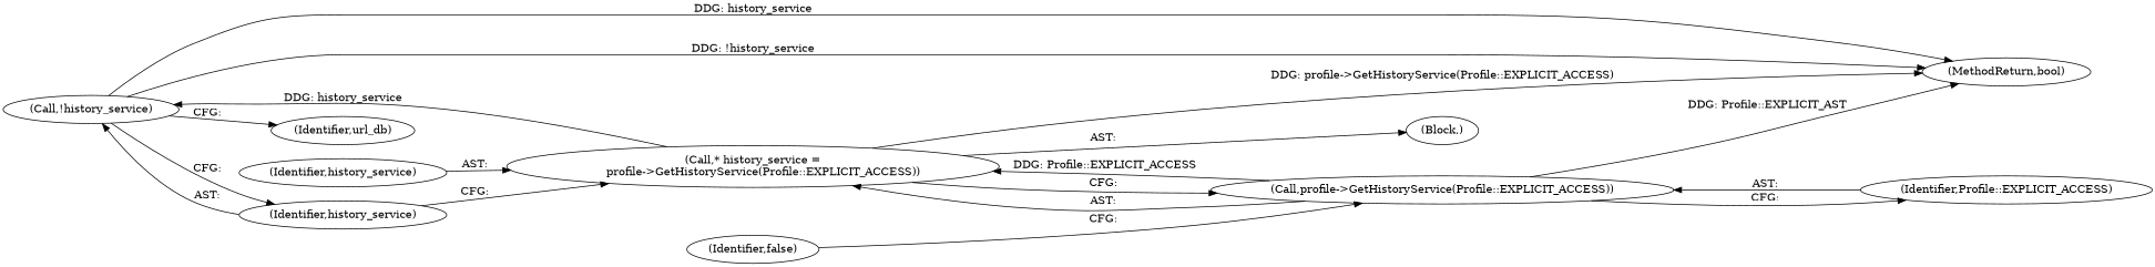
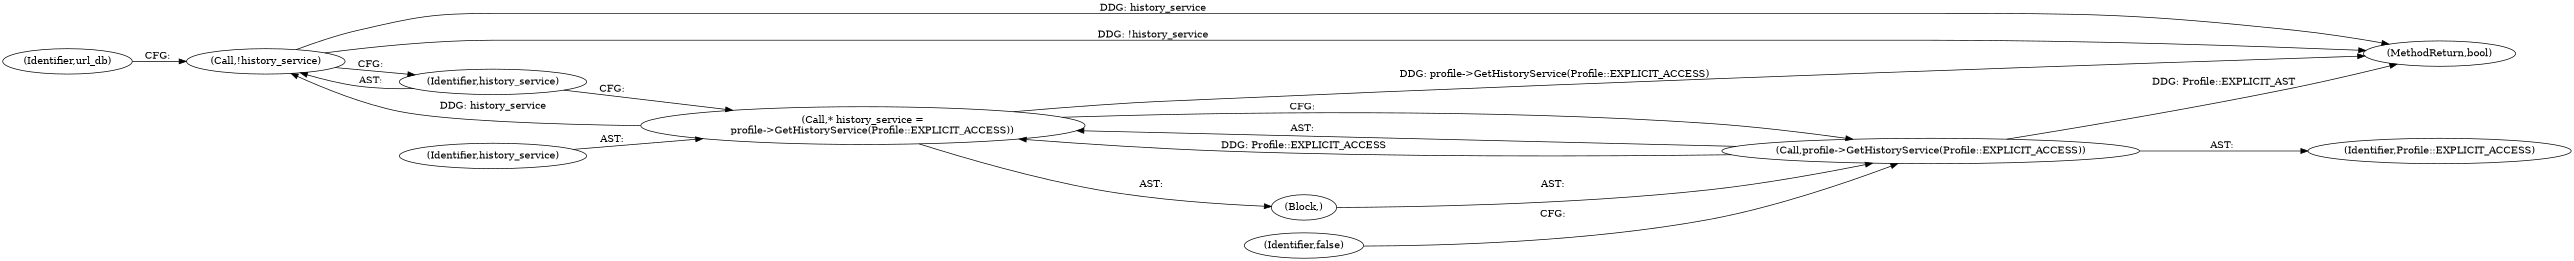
  digraph {
    rankdir=LR
    n1 [label="(Call,!history_service)"]
    n2 [label="(MethodReturn,bool)"]
    n3 [label="(Identifier,history_service)"]
    n4 [label="(Call,* history_service =\n      profile->GetHistoryService(Profile::EXPLICIT_ACCESS))"]
    n5 [label="(Call,profile->GetHistoryService(Profile::EXPLICIT_ACCESS))"]
    n6 [label="(Block,)"]
    n7 [label="(Identifier,Profile::EXPLICIT_ACCESS)"]
    n8 [label="(Identifier,history_service)"]
    n9 [label="(Identifier,url_db)"]
    n10 [label="(Identifier,false)"]
    n1 -> n2 [label="DDG: history_service"]
    n1 -> n2 [label="DDG: !history_service"]
    n1 -> n3 [label="CFG: "]
    n3 -> n1 [label="AST: "]
    n3 -> n4 [label="CFG: "]
    n4 -> n1 [label="DDG: history_service"]
    n4 -> n2 [label="DDG: profile->GetHistoryService(Profile::EXPLICIT_ACCESS)"]
    n4 -> n5 [label="CFG: "]
    n4 -> n6 [label="AST: "]
    n5 -> n2 [label="DDG: Profile::EXPLICIT_AST"]
    n5 -> n4 [label="AST: "]
    n5 -> n4 [label="DDG: Profile::EXPLICIT_ACCESS"]
-   n5 -> n7 [label="CFG: "]
-   n7 -> n5 [label="AST: "]
+   n5 -> n7 [label="AST: "]
+   n6 -> n5 [label="AST: "]
    n8 -> n4 [label="AST: "]
-   n1 -> n9 [label="CFG: "]
+   n9 -> n1 [label="CFG: "]
    n10 -> n5 [label="CFG: "]
  }
